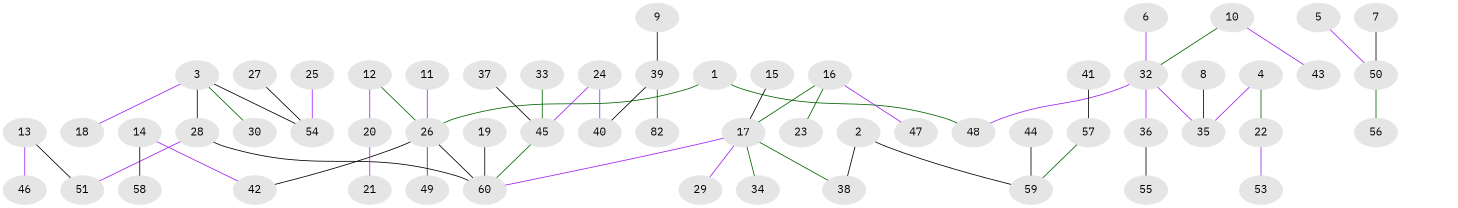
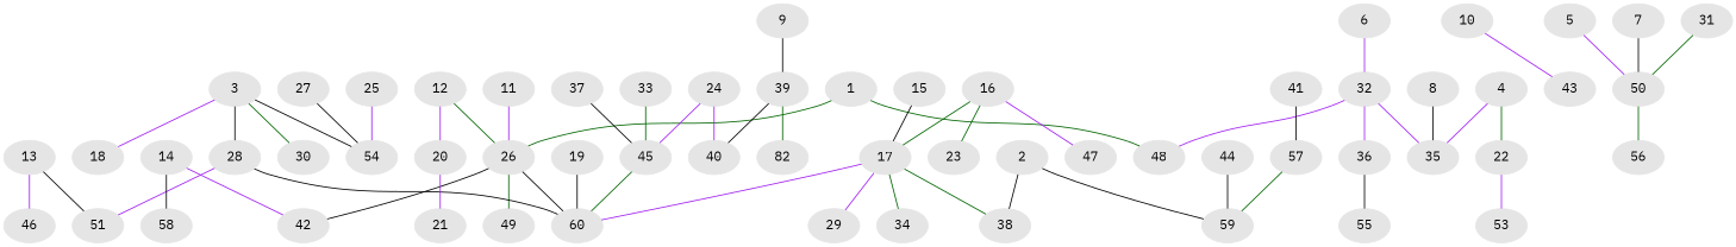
  graph {
    fontname="IBM Plex Mono"
    node [color=gray90 fontname="IBM Plex Mono" style=filled]
    edge [color=purple fontname="IBM Plex Mono" weight=1.0]
    1
    26
    48
    42
    60
    49
    2
    38
    59
    3
    18
    28
    30
    54
    51
    4
    22
    35
    53
    5
    50
    56
    6
    32
    36
    7
    8
    9
    39
    40
    n31 [label=82]
    10
    43
    11
    12
    20
    21
    13
    46
    14
    58
    15
    17
    29
    34
    16
    23
    47
    19
    24
    45
    25
    27
+   31
    55
    33
    37
    41
    57
    44
    1 -- 26 [color=darkgreen]
    1 -- 48 [color=darkgreen]
    26 -- 42 [color=black]
    26 -- 60 [color=black]
    26 -- 49 [color=darkgreen]
    2 -- 38 [color=black]
    2 -- 59 [color=black]
    3 -- 18
    3 -- 28 [color=black]
    3 -- 30 [color=darkgreen]
    3 -- 54 [color=black]
    28 -- 60 [color=black]
    28 -- 51
    4 -- 22 [color=darkgreen]
    4 -- 35
    22 -- 53
    5 -- 50
    50 -- 56 [color=darkgreen]
    6 -- 32
    32 -- 48
    32 -- 35
    32 -- 36
    36 -- 55 [color=black]
    7 -- 50 [color=black]
    8 -- 35 [color=black]
    9 -- 39 [color=black]
    39 -- 40 [color=black]
    39 -- n31 [color=darkgreen]
-   10 -- 32 [color=darkgreen]
    10 -- 43
    11 -- 26
    12 -- 26 [color=darkgreen]
    12 -- 20
    20 -- 21
    13 -- 51 [color=black]
    13 -- 46
    14 -- 42
    14 -- 58 [color=black]
    15 -- 17 [color=black]
    17 -- 60
    17 -- 38 [color=darkgreen]
    17 -- 29
    17 -- 34 [color=darkgreen]
    16 -- 17 [color=darkgreen]
    16 -- 23 [color=darkgreen]
    16 -- 47
    19 -- 60 [color=black]
    24 -- 40
    24 -- 45
    45 -- 60 [color=darkgreen]
    25 -- 54
    27 -- 54 [color=black]
+   31 -- 50 [color=darkgreen]
    33 -- 45 [color=darkgreen]
    37 -- 45 [color=black]
    41 -- 57 [color=black]
    57 -- 59 [color=darkgreen]
    44 -- 59 [color=black]
  }
